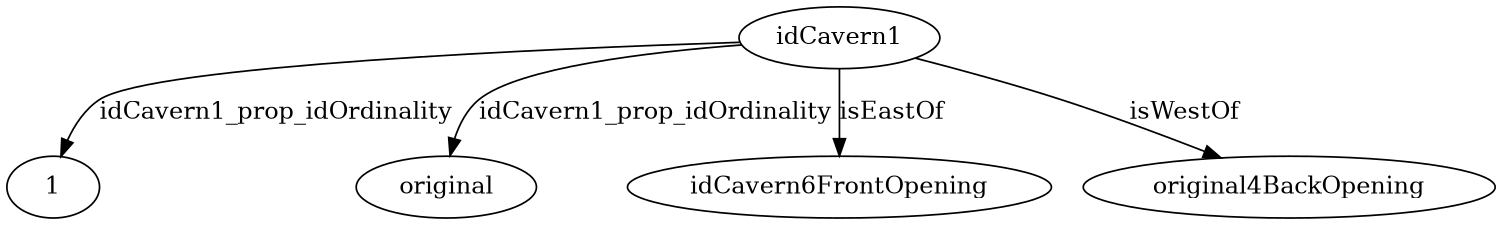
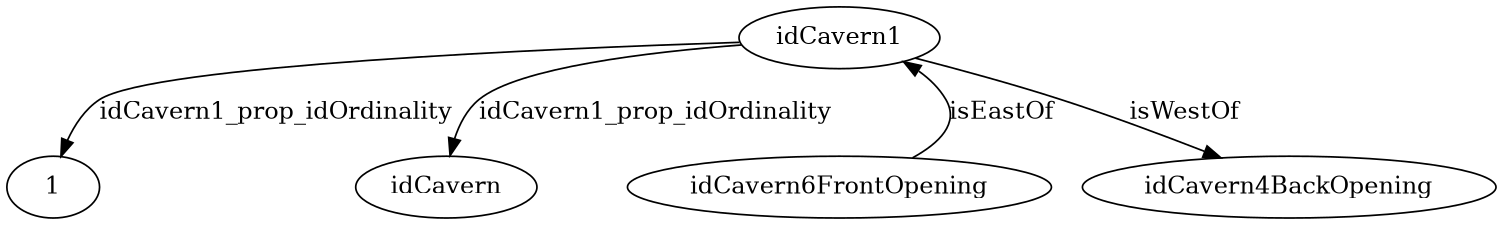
  strict digraph {
    edge [edge_type=property]
    idCavern1 [node_type=entity_node root=root]
    1
-   original
+   original [label=idCavern]
    idCavern6FrontOpening
-   idCavern4BackOpening [label=original4BackOpening]
+   idCavern4BackOpening
    idCavern1 -> 1 [label=idCavern1_prop_idOrdinality]
    idCavern1 -> original [label=idCavern1_prop_idOrdinality]
-   idCavern1 -> idCavern6FrontOpening [edge_type=relationship label=isEastOf]
+   idCavern6FrontOpening -> idCavern1 [edge_type=relationship label=isEastOf]
    idCavern1 -> idCavern4BackOpening [edge_type=relationship label=isWestOf]
  }
